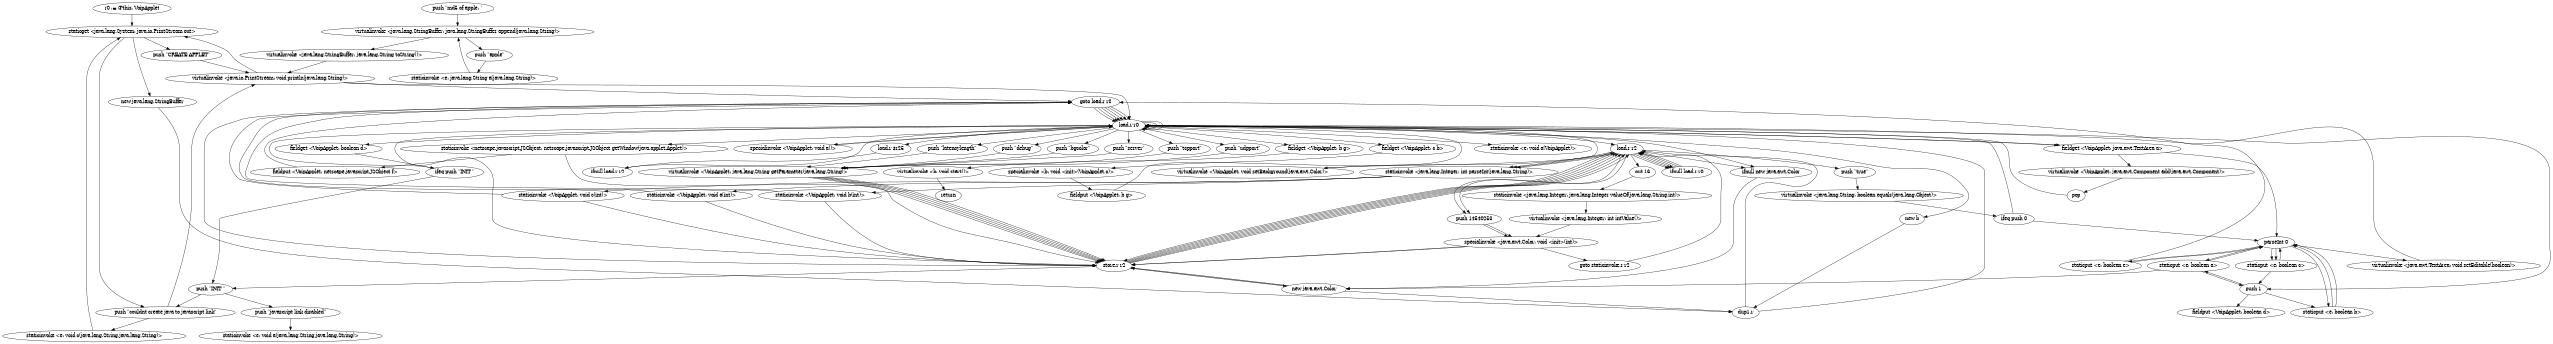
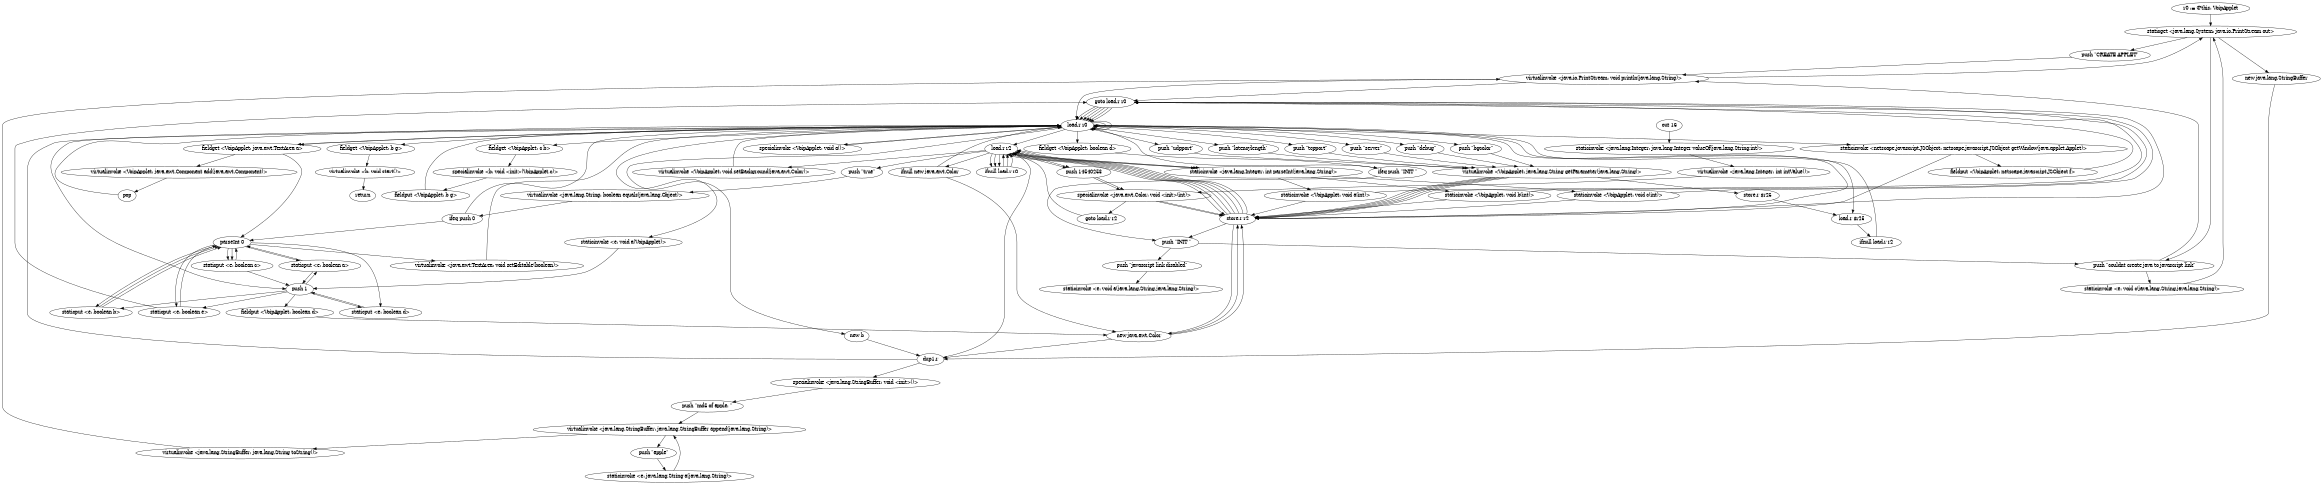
  digraph {
    "r0 := @this: VoipApplet"
    "staticget <java.lang.System: java.io.PrintStream out>"
    "push \"CREATE APPLET\""
    "new java.lang.StringBuffer"
    "push \"couldnt create java to javascript link\""
    "virtualinvoke <java.io.PrintStream: void println(java.lang.String)>"
    "dup1.r"
    "staticinvoke <e: void c(java.lang.String,java.lang.String)>"
    "load.r r0"
    "goto load.r r0"
    "load.r r2"
    "push \"debug\""
    "fieldget <VoipApplet: java.awt.TextArea a>"
    "staticinvoke <e: void a(VoipApplet)>"
    "push 1"
    "push \"bgcolor\""
    "push \"server\""
    "load.r $r25"
    "fieldget <VoipApplet: boolean d>"
    "staticinvoke <netscape.javascript.JSObject: netscape.javascript.JSObject getWindow(java.applet.Applet)>"
    "push \"tcpport\""
    "push \"udpport\""
    "push \"latencylength\""
    "specialinvoke <VoipApplet: void a()>"
    "new b"
    "fieldget <VoipApplet: c b>"
    "fieldget <VoipApplet: b g>"
+   "specialinvoke <java.lang.StringBuffer: void <init>()>"
    "push \"md5 of apple: \""
    "store.r r2"
    "push \"true\""
    "ifnull new java.awt.Color"
    n33 [label="out 16"]
    "virtualinvoke <VoipApplet: void setBackground(java.awt.Color)>"
    "ifnull load.r r0"
    "staticinvoke <java.lang.Integer: int parseInt(java.lang.String)>"
    "push 14540253"
    "virtualinvoke <java.lang.StringBuffer: java.lang.StringBuffer append(java.lang.String)>"
    "push \"apple\""
    "virtualinvoke <java.lang.StringBuffer: java.lang.String toString()>"
    "staticinvoke <e: java.lang.String a(java.lang.String)>"
    "virtualinvoke <VoipApplet: java.lang.String getParameter(java.lang.String)>"
    n43 [label="parseInt 0"]
    "virtualinvoke <VoipApplet: java.awt.Component add(java.awt.Component)>"
    "staticput <e: boolean a>"
    "staticput <e: boolean b>"
+   "staticput <e: boolean d>"
    "staticput <e: boolean e>"
    "fieldput <VoipApplet: boolean d>"
    "ifnull load.r r2"
    "ifeq push \"INIT \""
    "fieldput <VoipApplet: netscape.javascript.JSObject f>"
    "specialinvoke <b: void <init>(VoipApplet,c)>"
    "virtualinvoke <b: void start()>"
+   "store.r $r25"
    "new java.awt.Color"
    "push \"INIT \""
    "push \"javascript link disabled\""
    "virtualinvoke <java.lang.String: boolean equals(java.lang.Object)>"
    "staticinvoke <java.lang.Integer: java.lang.Integer valueOf(java.lang.String,int)>"
    "staticinvoke <VoipApplet: void a(int)>"
    "staticinvoke <VoipApplet: void b(int)>"
    "staticinvoke <VoipApplet: void c(int)>"
    "specialinvoke <java.awt.Color: void <init>(int)>"
    "ifeq push 0"
    "virtualinvoke <java.awt.TextArea: void setEditable(boolean)>"
    "staticput <e: boolean c>"
    pop
    "virtualinvoke <java.lang.Integer: int intValue()>"
-   "goto load.r r2" [label="goto staticinvoke.r r2"]
+   "goto load.r r2"
    "fieldput <VoipApplet: b g>"
    return
    "staticinvoke <e: void a(java.lang.String,java.lang.String)>"
    "r0 := @this: VoipApplet" -> "staticget <java.lang.System: java.io.PrintStream out>"
    "staticget <java.lang.System: java.io.PrintStream out>" -> "push \"CREATE APPLET\""
    "staticget <java.lang.System: java.io.PrintStream out>" -> "new java.lang.StringBuffer"
    "staticget <java.lang.System: java.io.PrintStream out>" -> "push \"couldnt create java to javascript link\""
    "push \"CREATE APPLET\"" -> "virtualinvoke <java.io.PrintStream: void println(java.lang.String)>"
    "new java.lang.StringBuffer" -> "dup1.r"
    "push \"couldnt create java to javascript link\"" -> "virtualinvoke <java.io.PrintStream: void println(java.lang.String)>"
    "push \"couldnt create java to javascript link\"" -> "staticinvoke <e: void c(java.lang.String,java.lang.String)>"
    "virtualinvoke <java.io.PrintStream: void println(java.lang.String)>" -> "staticget <java.lang.System: java.io.PrintStream out>"
    "virtualinvoke <java.io.PrintStream: void println(java.lang.String)>" -> "load.r r0"
    "virtualinvoke <java.io.PrintStream: void println(java.lang.String)>" -> "goto load.r r0"
    "dup1.r" -> "load.r r0"
    "dup1.r" -> "load.r r2"
+   "dup1.r" -> "specialinvoke <java.lang.StringBuffer: void <init>()>"
    "staticinvoke <e: void c(java.lang.String,java.lang.String)>" -> "staticget <java.lang.System: java.io.PrintStream out>"
    "load.r r0" -> "load.r r0"
    "load.r r0" -> "load.r r0"
    "load.r r0" -> "load.r r0"
    "load.r r0" -> "load.r r2"
    "load.r r0" -> "push \"debug\""
    "load.r r0" -> "fieldget <VoipApplet: java.awt.TextArea a>"
    "load.r r0" -> "fieldget <VoipApplet: java.awt.TextArea a>"
    "load.r r0" -> "staticinvoke <e: void a(VoipApplet)>"
    "load.r r0" -> "push 1"
    "load.r r0" -> "push \"bgcolor\""
    "load.r r0" -> "push \"server\""
    "load.r r0" -> "load.r $r25"
    "load.r r0" -> "fieldget <VoipApplet: boolean d>"
    "load.r r0" -> "staticinvoke <netscape.javascript.JSObject: netscape.javascript.JSObject getWindow(java.applet.Applet)>"
    "load.r r0" -> "push \"tcpport\""
    "load.r r0" -> "push \"udpport\""
    "load.r r0" -> "push \"latencylength\""
    "load.r r0" -> "specialinvoke <VoipApplet: void a()>"
    "load.r r0" -> "new b"
    "load.r r0" -> "fieldget <VoipApplet: c b>"
    "load.r r0" -> "fieldget <VoipApplet: b g>"
    "goto load.r r0" -> "load.r r0"
    "goto load.r r0" -> "load.r r0"
    "goto load.r r0" -> "load.r r0"
    "goto load.r r0" -> "load.r r0"
    "goto load.r r0" -> "load.r r0"
    "goto load.r r0" -> "load.r r0"
    "load.r r2" -> "store.r r2"
    "load.r r2" -> "push \"true\""
    "load.r r2" -> "ifnull new java.awt.Color"
-   "load.r r2" -> n33
    "load.r r2" -> "virtualinvoke <VoipApplet: void setBackground(java.awt.Color)>"
    "load.r r2" -> "ifnull load.r r0"
    "load.r r2" -> "ifnull load.r r0"
    "load.r r2" -> "ifnull load.r r0"
    "load.r r2" -> "staticinvoke <java.lang.Integer: int parseInt(java.lang.String)>"
    "load.r r2" -> "staticinvoke <java.lang.Integer: int parseInt(java.lang.String)>"
    "load.r r2" -> "staticinvoke <java.lang.Integer: int parseInt(java.lang.String)>"
    "load.r r2" -> "push 14540253"
    "load.r r2" -> "push 14540253"
    "push \"debug\"" -> "virtualinvoke <VoipApplet: java.lang.String getParameter(java.lang.String)>"
    "fieldget <VoipApplet: java.awt.TextArea a>" -> n43
    "fieldget <VoipApplet: java.awt.TextArea a>" -> "virtualinvoke <VoipApplet: java.awt.Component add(java.awt.Component)>"
+   "staticinvoke <e: void a(VoipApplet)>" -> "push 1"
    "push 1" -> "staticput <e: boolean a>"
    "push 1" -> "staticput <e: boolean b>"
+   "push 1" -> "staticput <e: boolean d>"
+   "push 1" -> "staticput <e: boolean e>"
    "push 1" -> "fieldput <VoipApplet: boolean d>"
    "push \"bgcolor\"" -> "virtualinvoke <VoipApplet: java.lang.String getParameter(java.lang.String)>"
    "push \"server\"" -> "virtualinvoke <VoipApplet: java.lang.String getParameter(java.lang.String)>"
    "load.r $r25" -> "ifnull load.r r2"
    "fieldget <VoipApplet: boolean d>" -> "ifeq push \"INIT \""
    "staticinvoke <netscape.javascript.JSObject: netscape.javascript.JSObject getWindow(java.applet.Applet)>" -> "store.r r2"
    "staticinvoke <netscape.javascript.JSObject: netscape.javascript.JSObject getWindow(java.applet.Applet)>" -> "fieldput <VoipApplet: netscape.javascript.JSObject f>"
    "push \"tcpport\"" -> "virtualinvoke <VoipApplet: java.lang.String getParameter(java.lang.String)>"
    "push \"udpport\"" -> "virtualinvoke <VoipApplet: java.lang.String getParameter(java.lang.String)>"
    "push \"latencylength\"" -> "virtualinvoke <VoipApplet: java.lang.String getParameter(java.lang.String)>"
    "specialinvoke <VoipApplet: void a()>" -> "load.r r0"
    "new b" -> "dup1.r"
    "fieldget <VoipApplet: c b>" -> "specialinvoke <b: void <init>(VoipApplet,c)>"
    "fieldget <VoipApplet: b g>" -> "virtualinvoke <b: void start()>"
+   "specialinvoke <java.lang.StringBuffer: void <init>()>" -> "push \"md5 of apple: \""
    "push \"md5 of apple: \"" -> "virtualinvoke <java.lang.StringBuffer: java.lang.StringBuffer append(java.lang.String)>"
    "store.r r2" -> "load.r r0"
    "store.r r2" -> "goto load.r r0"
    "store.r r2" -> "load.r r2"
    "store.r r2" -> "load.r r2"
    "store.r r2" -> "load.r r2"
    "store.r r2" -> "load.r r2"
    "store.r r2" -> "load.r r2"
    "store.r r2" -> "load.r r2"
    "store.r r2" -> "new java.awt.Color"
    "store.r r2" -> "push \"INIT \""
    "push \"true\"" -> "virtualinvoke <java.lang.String: boolean equals(java.lang.Object)>"
-   "load.r r0" -> "ifnull new java.awt.Color"
+   "ifnull new java.awt.Color" -> "load.r r0"
    "ifnull new java.awt.Color" -> "new java.awt.Color"
    n33 -> "staticinvoke <java.lang.Integer: java.lang.Integer valueOf(java.lang.String,int)>"
    "virtualinvoke <VoipApplet: void setBackground(java.awt.Color)>" -> "load.r r0"
    "ifnull load.r r0" -> "load.r r2"
    "ifnull load.r r0" -> "load.r r2"
    "ifnull load.r r0" -> "load.r r2"
    "staticinvoke <java.lang.Integer: int parseInt(java.lang.String)>" -> "staticinvoke <VoipApplet: void a(int)>"
    "staticinvoke <java.lang.Integer: int parseInt(java.lang.String)>" -> "staticinvoke <VoipApplet: void b(int)>"
    "staticinvoke <java.lang.Integer: int parseInt(java.lang.String)>" -> "staticinvoke <VoipApplet: void c(int)>"
    "push 14540253" -> "specialinvoke <java.awt.Color: void <init>(int)>"
    "push 14540253" -> "specialinvoke <java.awt.Color: void <init>(int)>"
    "virtualinvoke <java.lang.StringBuffer: java.lang.StringBuffer append(java.lang.String)>" -> "push \"apple\""
    "virtualinvoke <java.lang.StringBuffer: java.lang.StringBuffer append(java.lang.String)>" -> "virtualinvoke <java.lang.StringBuffer: java.lang.String toString()>"
    "push \"apple\"" -> "staticinvoke <e: java.lang.String a(java.lang.String)>"
    "virtualinvoke <java.lang.StringBuffer: java.lang.String toString()>" -> "virtualinvoke <java.io.PrintStream: void println(java.lang.String)>"
    "staticinvoke <e: java.lang.String a(java.lang.String)>" -> "virtualinvoke <java.lang.StringBuffer: java.lang.StringBuffer append(java.lang.String)>"
    "virtualinvoke <VoipApplet: java.lang.String getParameter(java.lang.String)>" -> "store.r r2"
    "virtualinvoke <VoipApplet: java.lang.String getParameter(java.lang.String)>" -> "store.r r2"
    "virtualinvoke <VoipApplet: java.lang.String getParameter(java.lang.String)>" -> "store.r r2"
    "virtualinvoke <VoipApplet: java.lang.String getParameter(java.lang.String)>" -> "store.r r2"
    "virtualinvoke <VoipApplet: java.lang.String getParameter(java.lang.String)>" -> "store.r r2"
+   "virtualinvoke <VoipApplet: java.lang.String getParameter(java.lang.String)>" -> "store.r $r25"
    n43 -> "staticput <e: boolean a>"
    n43 -> "staticput <e: boolean b>"
+   n43 -> "staticput <e: boolean d>"
    n43 -> "staticput <e: boolean e>"
    n43 -> "virtualinvoke <java.awt.TextArea: void setEditable(boolean)>"
    n43 -> "staticput <e: boolean c>"
    n43 -> "staticput <e: boolean c>"
    "virtualinvoke <VoipApplet: java.awt.Component add(java.awt.Component)>" -> pop
    "staticput <e: boolean a>" -> "push 1"
    "staticput <e: boolean a>" -> n43
    "staticput <e: boolean b>" -> n43
    "staticput <e: boolean b>" -> n43
+   "staticput <e: boolean d>" -> "push 1"
    "staticput <e: boolean e>" -> "goto load.r r0"
    "staticput <e: boolean e>" -> n43
-   "staticput <e: boolean a>" -> "new java.awt.Color"
+   "fieldput <VoipApplet: boolean d>" -> "new java.awt.Color"
    "ifnull load.r r2" -> "load.r r0"
    "ifeq push \"INIT \"" -> "load.r r0"
    "ifeq push \"INIT \"" -> "push \"INIT \""
    "fieldput <VoipApplet: netscape.javascript.JSObject f>" -> "goto load.r r0"
    "specialinvoke <b: void <init>(VoipApplet,c)>" -> "fieldput <VoipApplet: b g>"
    "virtualinvoke <b: void start()>" -> return
+   "store.r $r25" -> "load.r $r25"
    "new java.awt.Color" -> "dup1.r"
    "new java.awt.Color" -> "store.r r2"
    "new java.awt.Color" -> "store.r r2"
    "push \"INIT \"" -> "push \"couldnt create java to javascript link\""
    "push \"INIT \"" -> "push \"javascript link disabled\""
    "push \"javascript link disabled\"" -> "staticinvoke <e: void a(java.lang.String,java.lang.String)>"
    "virtualinvoke <java.lang.String: boolean equals(java.lang.Object)>" -> "ifeq push 0"
    "staticinvoke <java.lang.Integer: java.lang.Integer valueOf(java.lang.String,int)>" -> "virtualinvoke <java.lang.Integer: int intValue()>"
    "staticinvoke <VoipApplet: void a(int)>" -> "goto load.r r0"
    "staticinvoke <VoipApplet: void a(int)>" -> "store.r r2"
    "staticinvoke <VoipApplet: void b(int)>" -> "goto load.r r0"
    "staticinvoke <VoipApplet: void b(int)>" -> "store.r r2"
    "staticinvoke <VoipApplet: void c(int)>" -> "goto load.r r0"
    "staticinvoke <VoipApplet: void c(int)>" -> "store.r r2"
    "specialinvoke <java.awt.Color: void <init>(int)>" -> "store.r r2"
    "specialinvoke <java.awt.Color: void <init>(int)>" -> "store.r r2"
    "specialinvoke <java.awt.Color: void <init>(int)>" -> "goto load.r r2"
    "ifeq push 0" -> "load.r r0"
    "ifeq push 0" -> n43
    "virtualinvoke <java.awt.TextArea: void setEditable(boolean)>" -> "load.r r0"
    "staticput <e: boolean c>" -> "push 1"
    "staticput <e: boolean c>" -> n43
    pop -> "load.r r0"
    "virtualinvoke <java.lang.Integer: int intValue()>" -> "specialinvoke <java.awt.Color: void <init>(int)>"
    "goto load.r r2" -> "load.r r2"
    "fieldput <VoipApplet: b g>" -> "load.r r0"
  }
